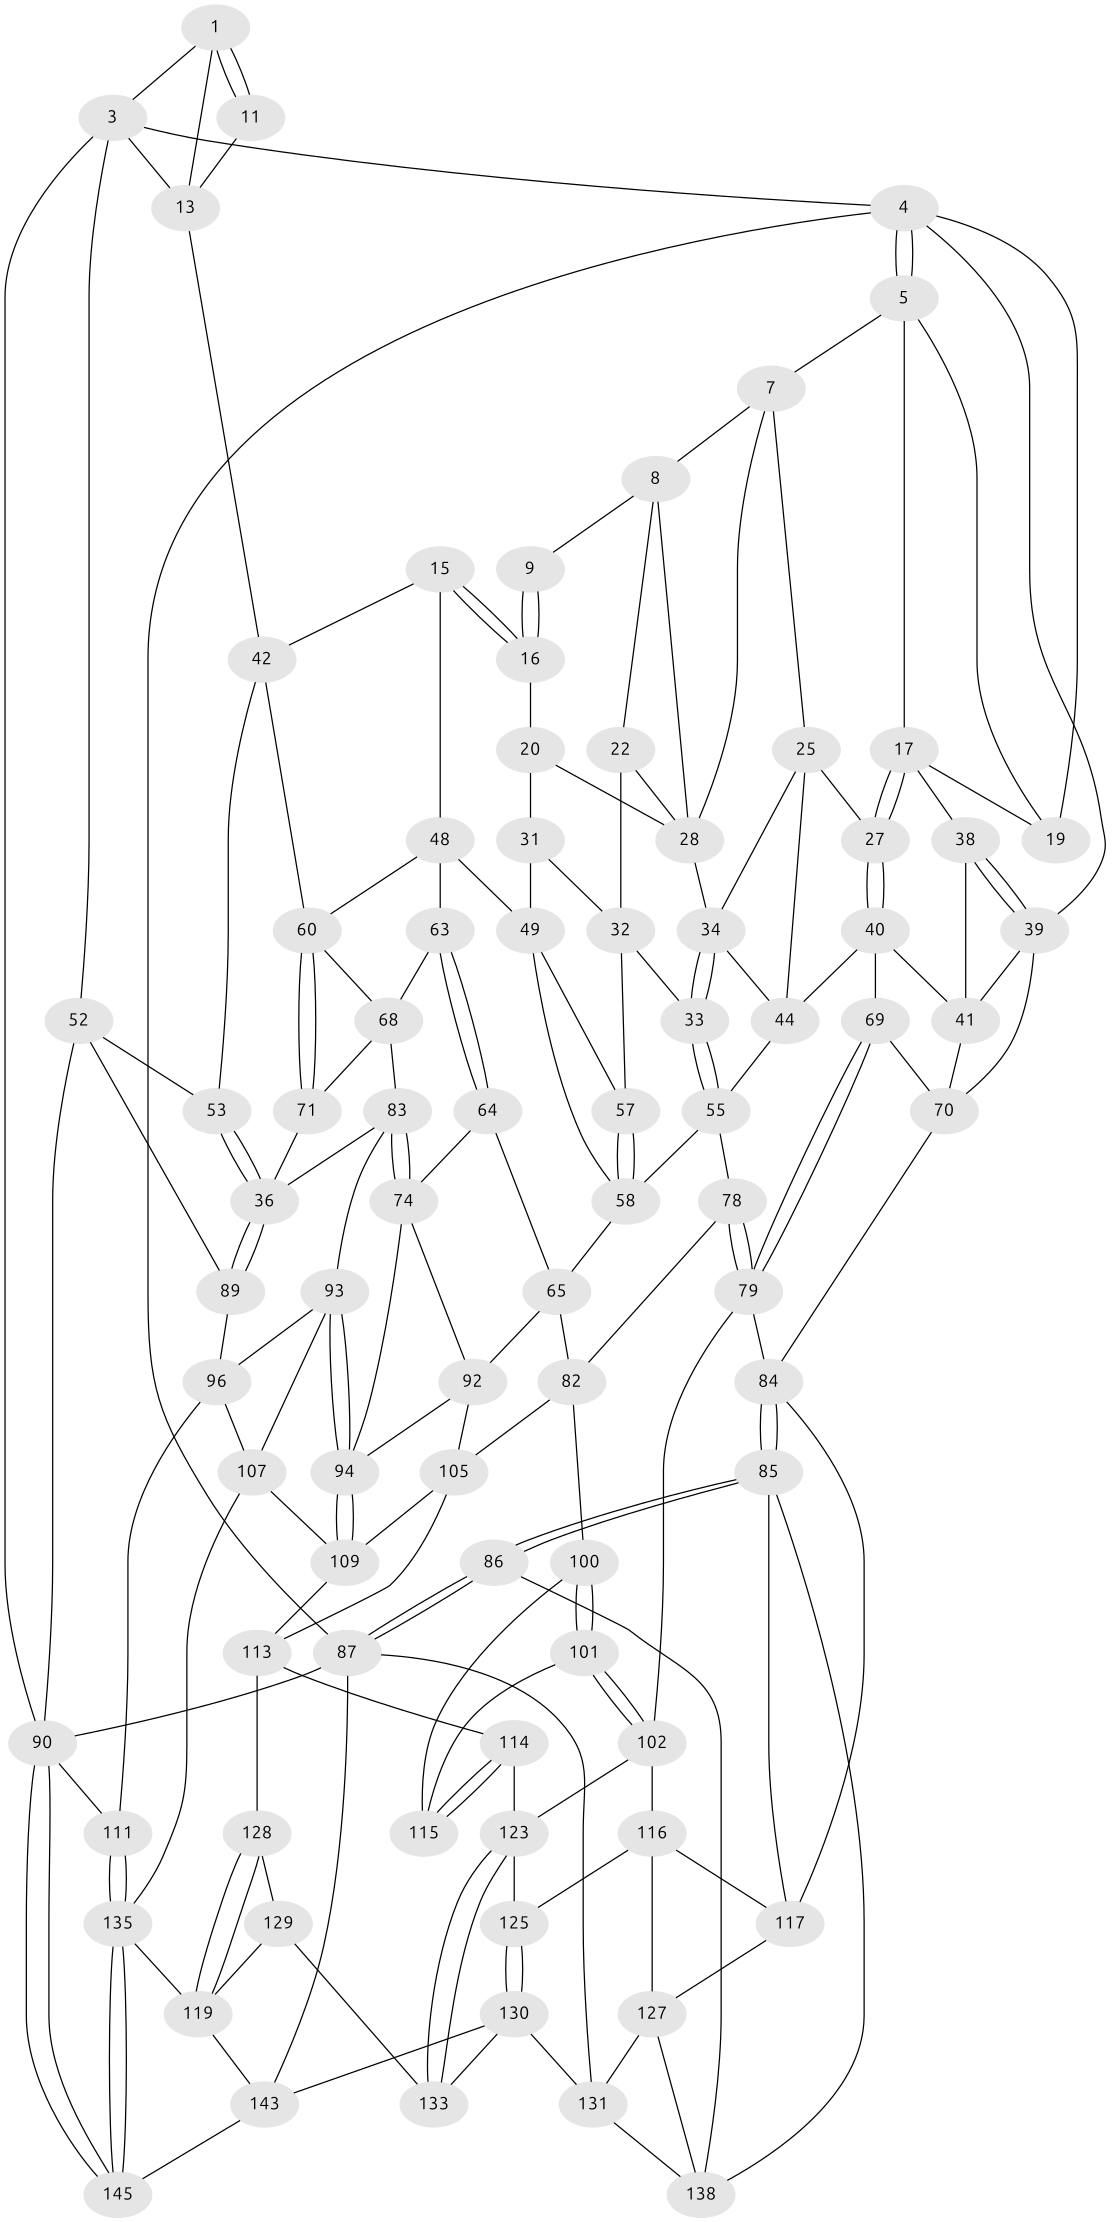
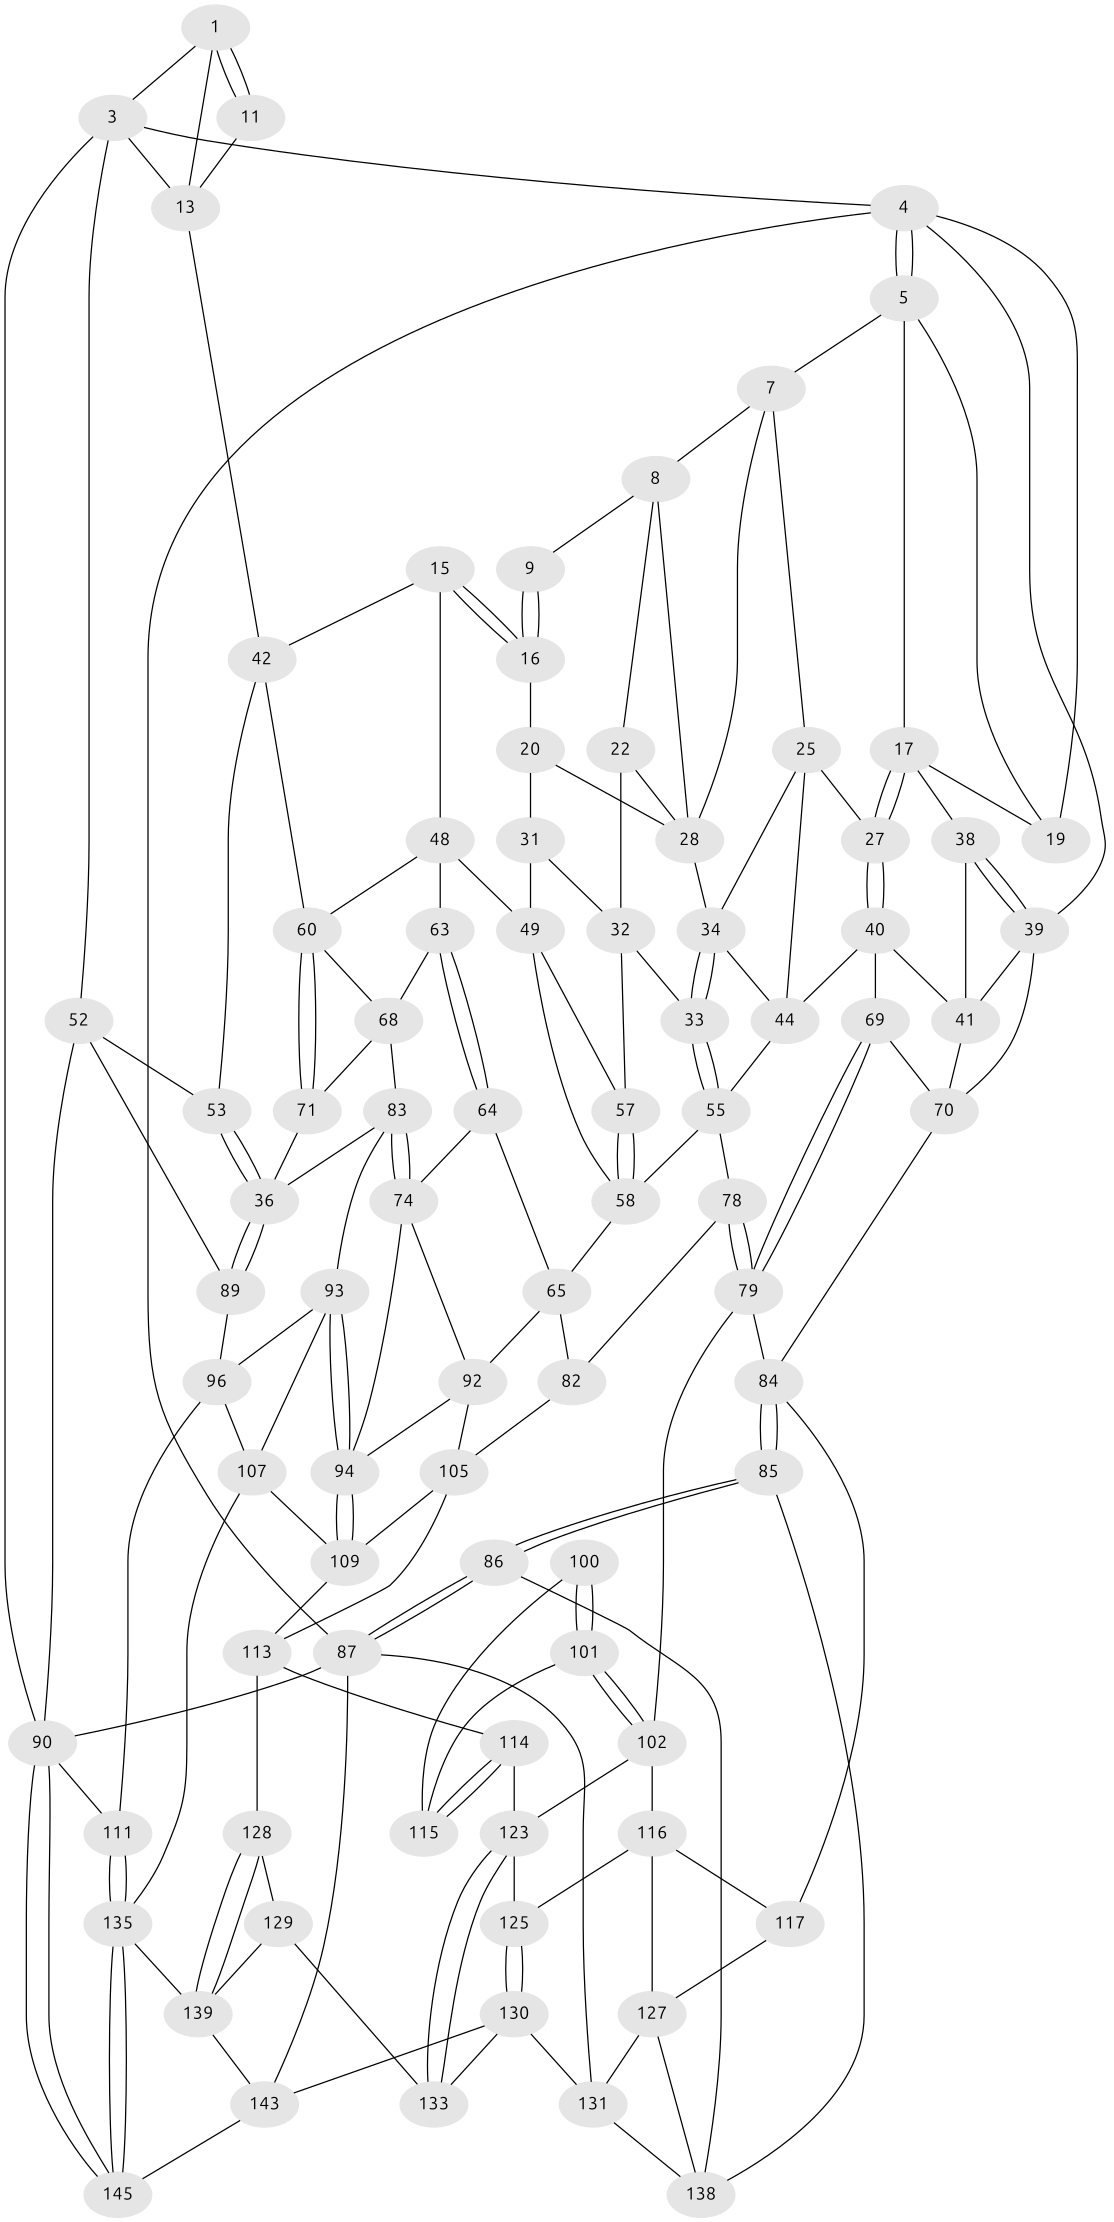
  graph {
    fontname=Ubuntu
    node [color=gray90 fontname=Ubuntu style=filled]
    edge [fontname=Ubuntu]
    1 [super="+2"]
    3 [super="+51"]
    11
    13 [super="+14"]
    4 [super="+33"]
    52 [super="+88"]
    90 [super="+91"]
    42 [super="+54"]
    5 [super="+6"]
    19
    39 [super="+67"]
    87 [super="+144"]
    53
    89
    111
    145
    7 [super="+24"]
    17 [super="+18"]
    41 [super="+66"]
    70 [super="+83"]
    131 [super="+141"]
    143 [super="+146"]
    8 [super="+23"]
    25 [super="+26"]
    28 [super="+29"]
    27
    38
    9
    22 [super="+30"]
    34 [super="+35"]
    44 [super="+45"]
    16
    32 [super="+36"]
    20 [super="+21"]
    15 [super="+43"]
    48 [super="+62"]
    60 [super="+61"]
    49 [super="+50"]
    63
    31 [super="+47"]
    40 [super="+46"]
    n42 [label=33]
    57
    55 [super="+56"]
    69
    58 [super="+59"]
    78
    84 [super="+112"]
    79 [super="+104"]
    n50 [label=36 super="+77"]
    68 [super="+72"]
    71
    64
    65 [super="+81"]
    96 [super="+110"]
    82 [super="+99"]
    92 [super="+98"]
    n58 [label=83 super="+80"]
    74 [super="+75"]
    94 [super="+95"]
    100
    105 [super="+106"]
    93 [super="+97"]
    102 [super="+103"]
    85 [super="+121"]
    117 [super="+120"]
    107 [super="+108"]
    109 [super="+118"]
    116 [super="+126"]
    123 [super="+124"]
    101
    115
    113 [super="+119"]
    86
    138 [super="+140"]
    127 [super="+132"]
    135 [super="+136"]
    125
    133
    114 [super="+122"]
    128
-   139 [super="+142" label=119]
+   139 [super="+142"]
    129 [super="+137"]
    130 [super="+134"]
    1 -- 3
    1 -- 11
    1 -- 11
    1 -- 13
    3 -- 13
    3 -- 4
    3 -- 52
    3 -- 90
    11 -- 13
    13 -- 42
    4 -- 5
    4 -- 5
    4 -- 19
    4 -- 39
    4 -- 87
    52 -- 90
    52 -- 53
    52 -- 89
    90 -- 111
    90 -- 145
    90 -- 145
    42 -- 53
    42 -- 60
    5 -- 19
    5 -- 7
    5 -- 17
    39 -- 41
    39 -- 70
    87 -- 90
    87 -- 131
    87 -- 143
    53 -- n50
    53 -- n50
    89 -- 96
    111 -- 135
    111 -- 135
    7 -- 8
    7 -- 25
    7 -- 28
    17 -- 19
    17 -- 27
    17 -- 27
    17 -- 38
    41 -- 70
    70 -- 84
    131 -- 138
    143 -- 145
    8 -- 28
    8 -- 9
    8 -- 22
    25 -- 27
    25 -- 34
    25 -- 44
    28 -- 34
    27 -- 40
    27 -- 40
    38 -- 39
    38 -- 39
    38 -- 41
    9 -- 16
    9 -- 16
    22 -- 28
    22 -- 32
    34 -- 44
    34 -- n42
    34 -- n42
    44 -- 55
    16 -- 20
    32 -- n42
    32 -- 57
    20 -- 28
    20 -- 31 [weight=2]
    15 -- 42
    15 -- 16
    15 -- 16
    15 -- 48
    48 -- 60
    48 -- 49
    48 -- 63
    60 -- 68
    60 -- 71
    60 -- 71
    49 -- 57
    49 -- 58
    63 -- 68
    63 -- 64
    63 -- 64
    31 -- 32
    31 -- 49
    40 -- 41
    40 -- 44
    40 -- 69
    n42 -- 55
    n42 -- 55
    57 -- 58
    57 -- 58
    55 -- 58
    55 -- 78
    69 -- 70
    69 -- 79
    69 -- 79
    58 -- 65
    78 -- 79
    78 -- 79
    78 -- 82
    84 -- 85
    84 -- 85
    84 -- 117
    79 -- 84
    79 -- 102
    n50 -- 89
    n50 -- 89
    68 -- 71
    68 -- n58
    71 -- n50
    64 -- 65
    64 -- 74
    65 -- 82
    65 -- 92
    96 -- 111
    96 -- 107
-   82 -- 100
    82 -- 105
    92 -- 94
    92 -- 105
    n58 -- n50
    n58 -- 74
    n58 -- 74
    n58 -- 93
    74 -- 92
    74 -- 94
    94 -- 109
    94 -- 109
    100 -- 101
    100 -- 101
    100 -- 115
    105 -- 109
    105 -- 113
    93 -- 96
    93 -- 94
    93 -- 94
    93 -- 107
    102 -- 116
    102 -- 123
-   85 -- 117
    85 -- 86
    85 -- 86
    85 -- 138
    117 -- 127
    107 -- 109
    107 -- 135
    109 -- 113
    116 -- 117
    116 -- 127
    116 -- 125
    123 -- 125
    123 -- 133
    123 -- 133
    101 -- 102
    101 -- 102
    101 -- 115
    113 -- 114
    113 -- 128
    86 -- 87
    86 -- 87
    86 -- 138
    127 -- 131
    127 -- 138
    135 -- 145
    135 -- 145
    135 -- 139
    125 -- 130
    125 -- 130
    114 -- 123
    114 -- 115
    114 -- 115
    128 -- 139
    128 -- 139
    128 -- 129
    139 -- 143
    129 -- 133
    129 -- 139
    130 -- 131
    130 -- 143
    130 -- 133
  }
